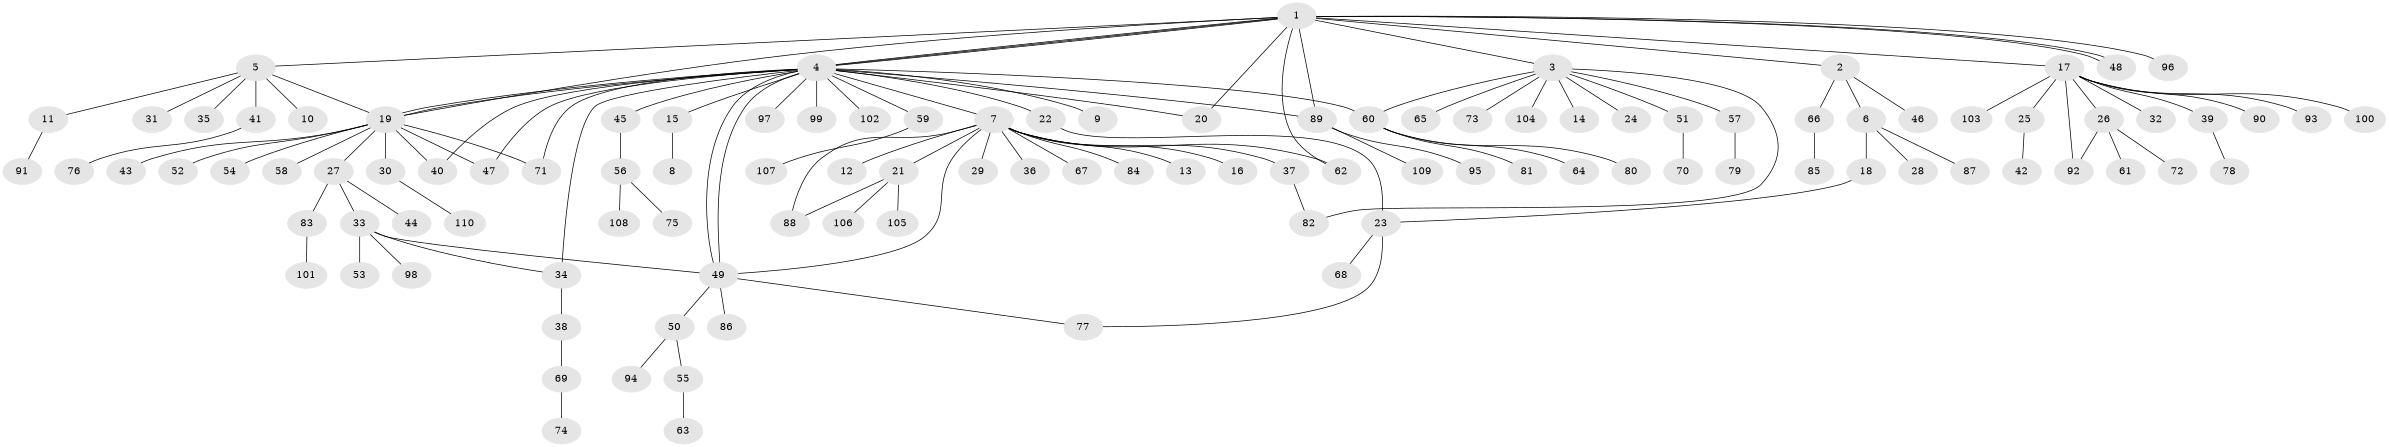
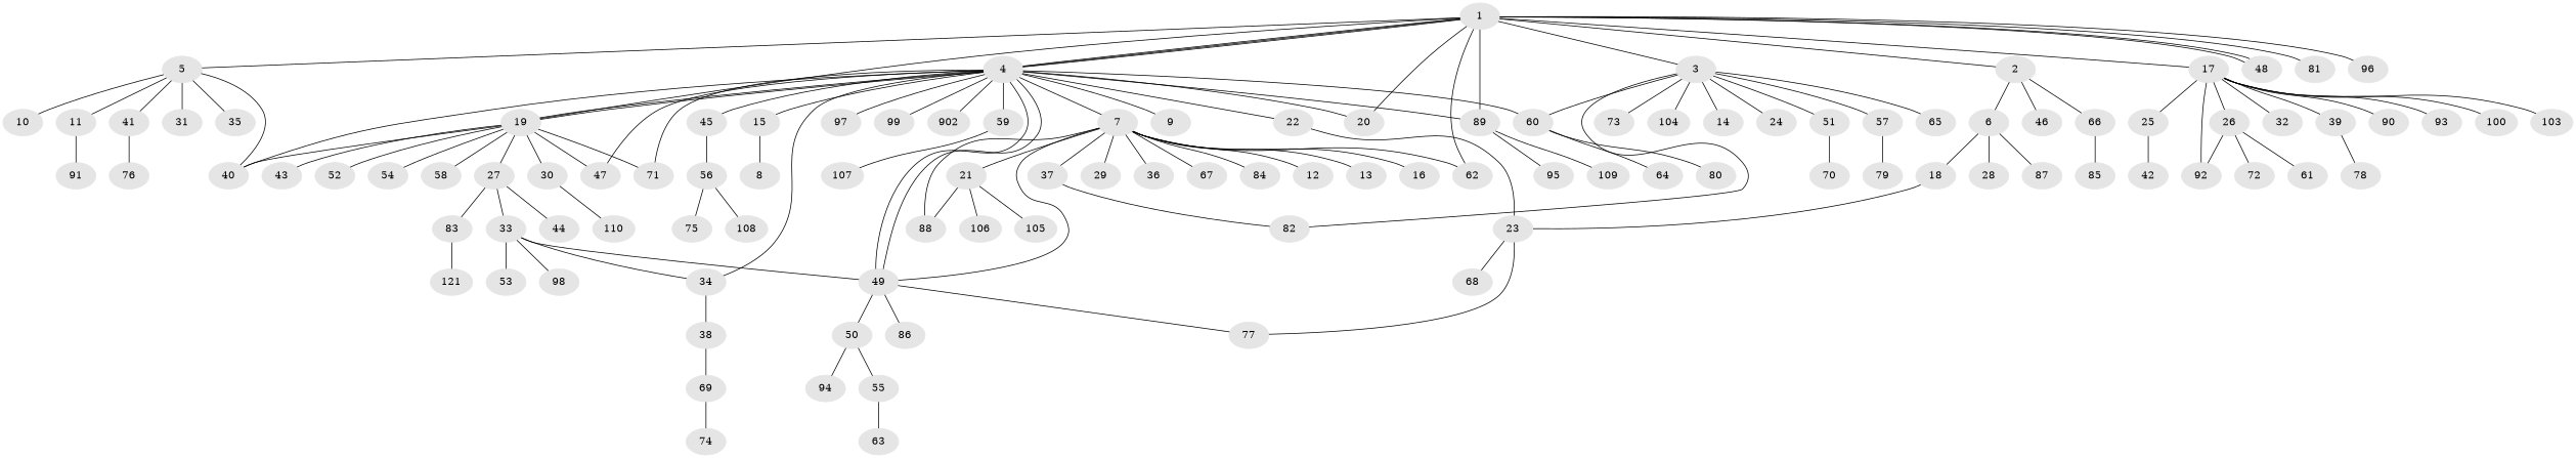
  graph {
    node [color=gray90 style=filled]
    1
    2
    3
    4
    5
    17
    19
    20
    48
    62
    81
    89
    96
    6
    46
    66
    14
    24
    51
    57
    60
    65
    73
    82
    104
    7
    9
    15
    22
    34
    40
    45
    47
    49
    59
    71
    97
    99
-   102
+   102 [label=902]
    10
    11
    31
    35
    41
    25
    26
    32
    39
    90
    92
    93
    100
    103
    27
    30
    43
    52
    54
    58
    95
    109
    18
    28
    87
    85
    70
    79
    64
    80
    12
    13
    16
    21
    29
    36
    37
    67
    84
    88
    8
    23
    38
    56
    77
    50
    86
    107
    91
    76
    105
    106
    42
    61
    72
    78
    68
    33
    44
    83
    110
    53
    98
-   101
+   101 [label=121]
    69
    74
    75
    108
    55
    94
    63
    1 -- 2
    1 -- 3
    1 -- 4
    1 -- 4
    1 -- 4
    1 -- 5
    1 -- 17
    1 -- 19
    1 -- 20
    1 -- 48
    1 -- 48
    1 -- 62
-   60 -- 81
+   1 -- 81
    1 -- 89
    1 -- 96
    2 -- 6
    2 -- 46
    2 -- 66
    3 -- 14
    3 -- 24
    3 -- 51
    3 -- 57
    3 -- 60
    3 -- 65
    3 -- 73
    3 -- 82
    3 -- 104
    4 -- 19
    4 -- 19
    4 -- 20
    4 -- 89
    4 -- 60
    4 -- 7
    4 -- 9
    4 -- 15
    4 -- 22
    4 -- 34
    4 -- 40
    4 -- 45
    4 -- 47
    4 -- 49
    4 -- 49
    4 -- 59
    4 -- 71
    4 -- 97
    4 -- 99
    4 -- 102
-   5 -- 19
+   5 -- 40
    5 -- 10
    5 -- 11
    5 -- 31
    5 -- 35
    5 -- 41
    17 -- 25
    17 -- 26
    17 -- 32
    17 -- 39
    17 -- 90
    17 -- 92
    17 -- 93
    17 -- 100
    17 -- 103
    19 -- 40
    19 -- 47
    19 -- 71
    19 -- 27
    19 -- 30
    19 -- 43
    19 -- 52
    19 -- 54
    19 -- 58
    89 -- 95
    89 -- 109
    6 -- 18
    6 -- 28
    6 -- 87
    66 -- 85
    51 -- 70
    57 -- 79
    60 -- 64
    60 -- 80
    7 -- 62
    7 -- 49
    7 -- 12
    7 -- 13
    7 -- 16
    7 -- 21
    7 -- 29
    7 -- 36
    7 -- 37
    7 -- 67
    7 -- 84
    7 -- 88
    15 -- 8
    22 -- 23
    34 -- 38
    45 -- 56
    49 -- 77
    49 -- 50
    49 -- 86
    59 -- 107
    11 -- 91
    41 -- 76
    25 -- 42
    26 -- 92
    26 -- 61
    26 -- 72
    39 -- 78
    27 -- 33
    27 -- 44
    27 -- 83
    30 -- 110
    18 -- 23
    21 -- 88
    21 -- 105
    21 -- 106
    37 -- 82
    23 -- 77
    23 -- 68
    38 -- 69
    56 -- 75
    56 -- 108
    50 -- 55
    50 -- 94
    33 -- 34
    33 -- 49
    33 -- 53
    33 -- 98
    83 -- 101
    69 -- 74
    55 -- 63
  }
